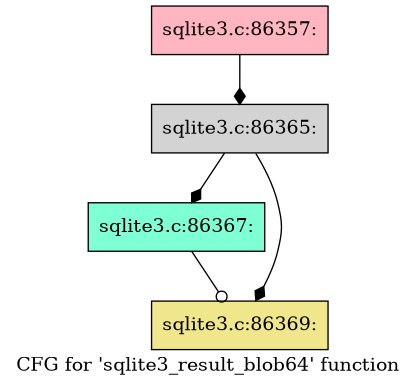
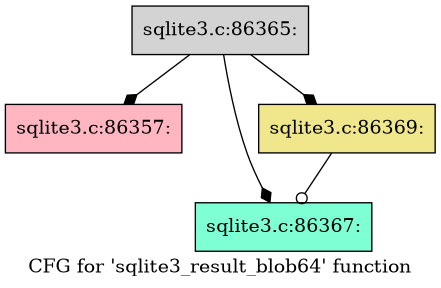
  digraph {
    label="CFG for 'sqlite3_result_blob64' function"
    node [shape=record style=filled]
    edge [arrowhead=diamond]
    n1 [fillcolor=lightpink label="{sqlite3.c:86357:}"]
    n2 [fillcolor=lightgrey label="{sqlite3.c:86365:}"]
    n3 [fillcolor=aquamarine label="{sqlite3.c:86367:}"]
    n4 [fillcolor=khaki label="{sqlite3.c:86369:}"]
-   n1 -> n2
+   n2 -> n1
    n2 -> n3
    n2 -> n4
-   n3 -> n4 [arrowhead=odot]
+   n4 -> n3 [arrowhead=odot]
  }
